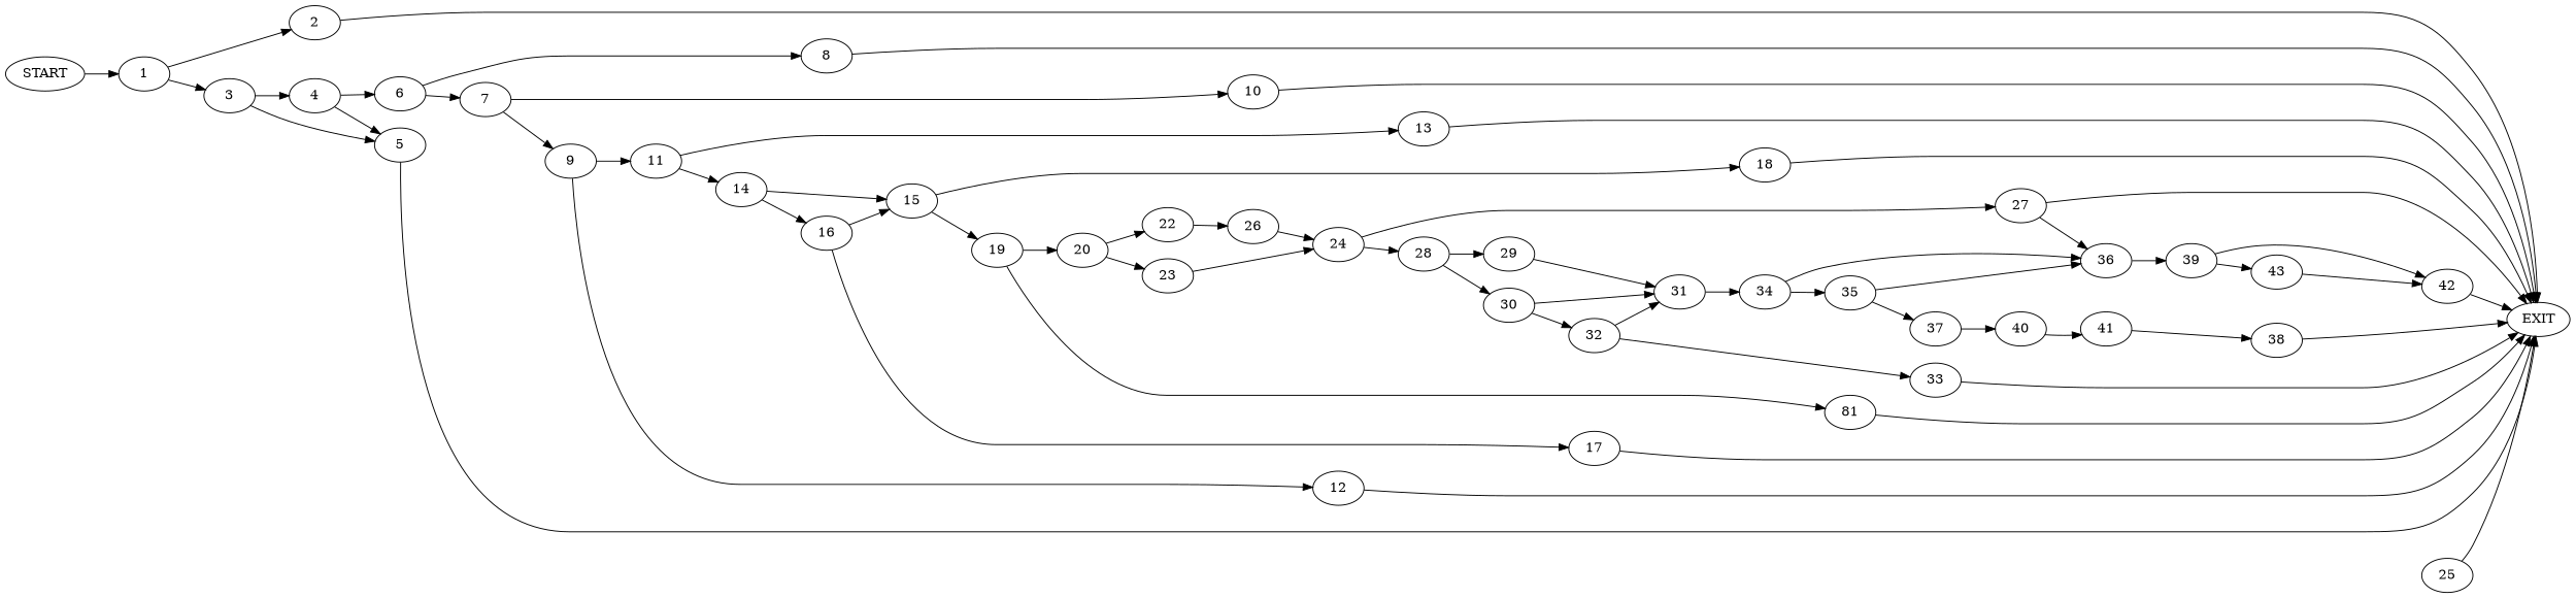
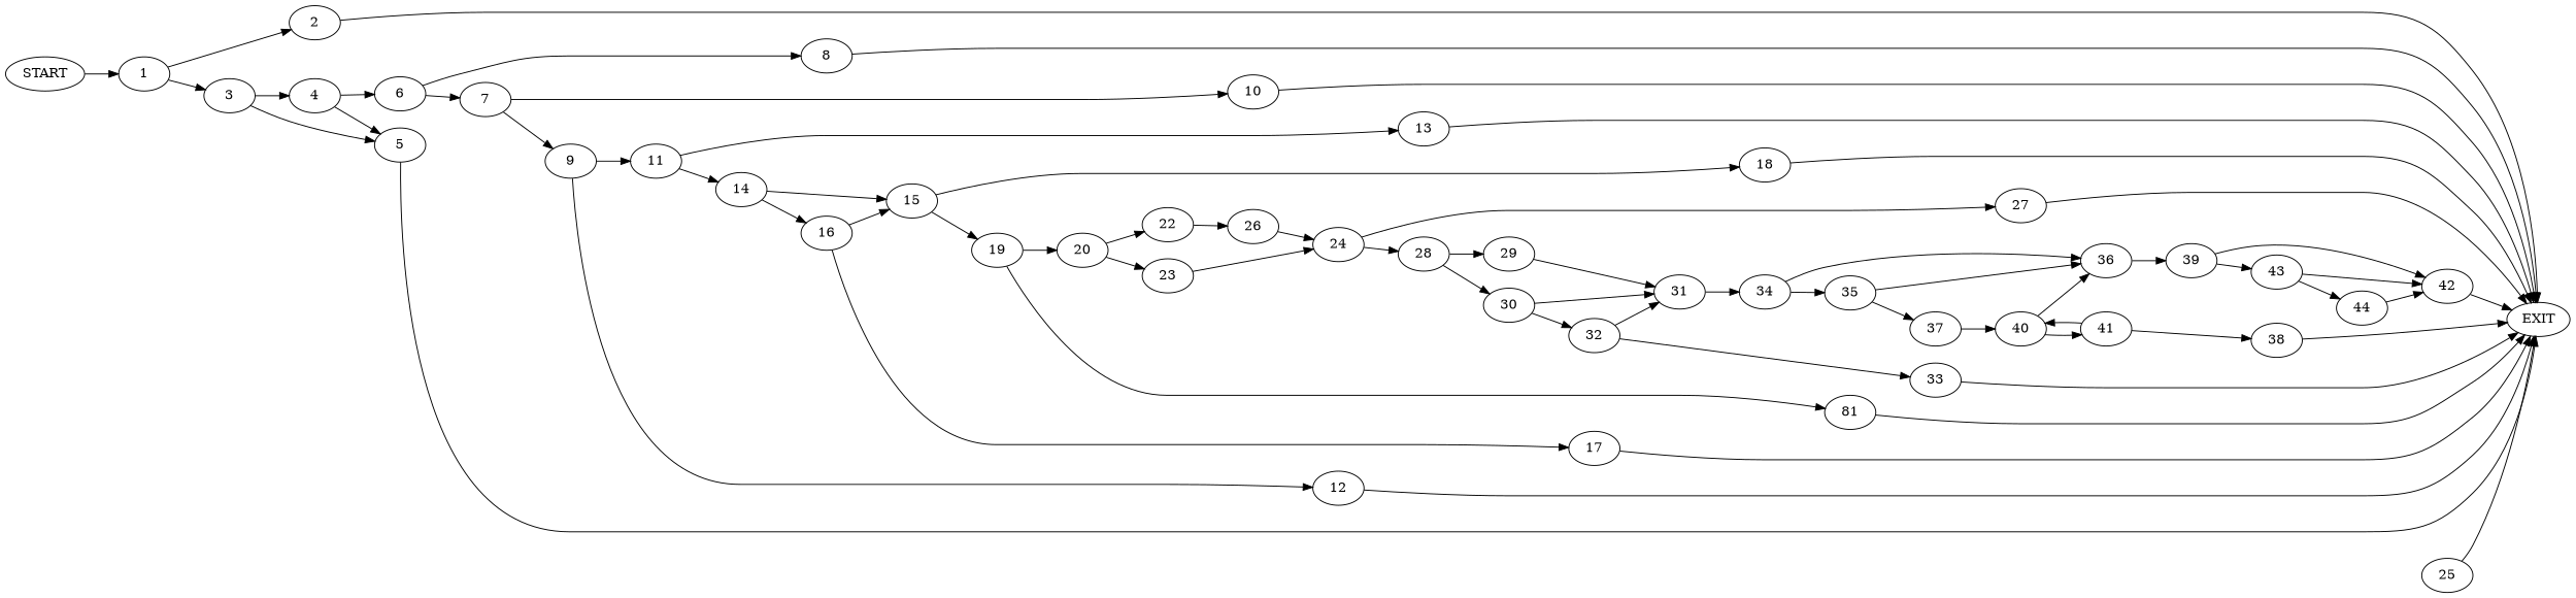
  digraph {
    rankdir=LR
    n1 [label=START]
    1
    2
    3
    n5 [label=EXIT]
    4
    5
    6
    7
    8
    9
    10
    11
    12
    13
    14
    15
    16
    18
    19
    17
    20
    n23 [label=81]
    22
    23
    26
    24
    25
    27
    28
    29
    30
    31
    32
    34
    33
    35
    36
    37
    39
    40
    38
    42
    43
    41
+   44
    n1 -> 1
    1 -> 2
    1 -> 3
    2 -> n5
    3 -> 4
    3 -> 5
    4 -> 5
    4 -> 6
    5 -> n5
    6 -> 7
    6 -> 8
    7 -> 9
    7 -> 10
    8 -> n5
    9 -> 11
    9 -> 12
    10 -> n5
    11 -> 13
    11 -> 14
    12 -> n5
    13 -> n5
    14 -> 15
    14 -> 16
    15 -> 18
    15 -> 19
    16 -> 15
    16 -> 17
    18 -> n5
    19 -> 20
    19 -> n23
    17 -> n5
    20 -> 22
    20 -> 23
    n23 -> n5
    22 -> 26
    23 -> 24
    26 -> 24
    24 -> 27
    24 -> 28
    25 -> n5
    27 -> n5
    28 -> 29
    28 -> 30
    29 -> 31
    30 -> 31
    30 -> 32
    31 -> 34
    32 -> 31
    32 -> 33
    34 -> 35
    34 -> 36
    33 -> n5
    35 -> 36
    35 -> 37
    36 -> 39
    37 -> 40
    39 -> 42
    39 -> 43
-   27 -> 36
+   40 -> 36
    40 -> 41
    38 -> n5
    42 -> n5
    43 -> 42
+   43 -> 44
+   41 -> 40
    41 -> 38
+   44 -> 42
  }
